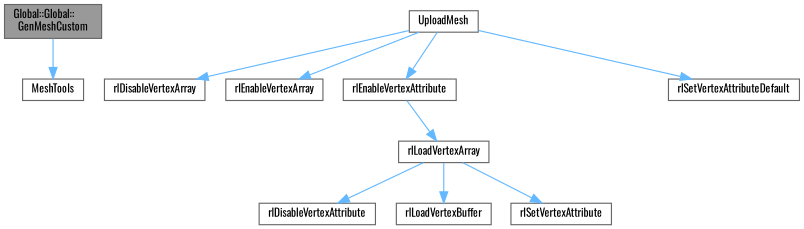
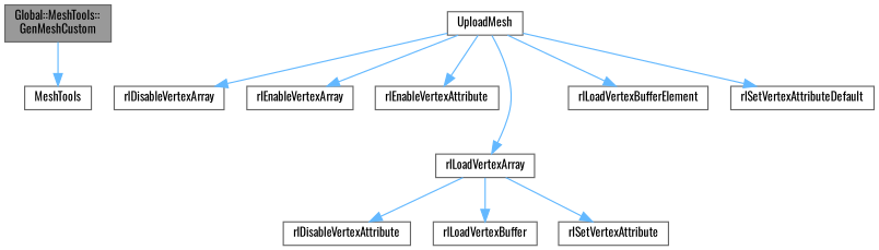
  digraph {
    fontname=Oswald
    rankdir=TB
    node [color=grey40 fillcolor=white fontname=Oswald fontsize=10 shape=box style=filled]
    edge [color=steelblue1 fontname=Oswald fontsize=10 labelfontname=Helvetica labelfontsize=10 style=solid]
-   n1 [color=gray40 fillcolor=grey60 fontcolor=black height=0.2 label="Global::Global::\lGenMeshCustom" width=0.4]
+   n1 [color=gray40 fillcolor=grey60 fontcolor=black height=0.2 label="Global::MeshTools::\lGenMeshCustom" width=0.4]
    n2 [height=0.2 label=MeshTools width=0.4]
    n3 [height=0.2 label=UploadMesh width=0.4]
    n4 [height=0.2 label=rlDisableVertexArray width=0.4]
    n5 [height=0.2 label=rlEnableVertexArray width=0.4]
    n6 [height=0.2 label=rlEnableVertexAttribute width=0.4]
    n7 [height=0.2 label=rlLoadVertexArray width=0.4]
+   n8 [height=0.2 label=rlLoadVertexBufferElement width=0.4]
    n9 [height=0.2 label=rlSetVertexAttributeDefault width=0.4]
    n10 [height=0.2 label=rlDisableVertexAttribute width=0.4]
    n11 [height=0.2 label=rlLoadVertexBuffer width=0.4]
    n12 [height=0.2 label=rlSetVertexAttribute width=0.4]
    n1 -> n2
    n3 -> n4
    n3 -> n5
    n3 -> n6
-   n6 -> n7
+   n3 -> n7
+   n3 -> n8
    n3 -> n9
    n7 -> n10
    n7 -> n11
    n7 -> n12
  }
